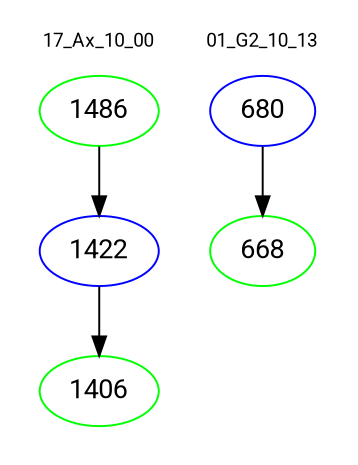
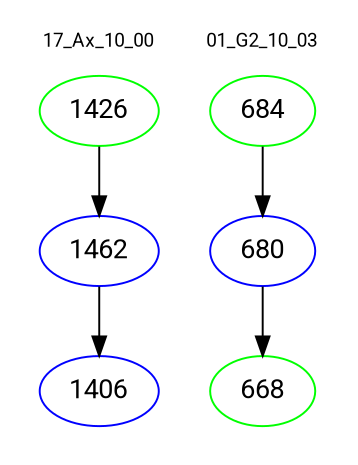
  digraph {
    fontname=Roboto
    node [color=green fontname=Roboto]
    edge [color=black fontname=Roboto]
-   n1 [label=1486]
-   n2 [color=blue label=1422]
-   n3 [label=1406]
+   n1 [label=1426]
+   n2 [color=blue label=1462]
+   n3 [color=blue label=1406]
+   n4 [label=684]
    n5 [color=blue label=680]
    n6 [label=668]
    subgraph cluster_1 {
      color=white
      fontsize=10
      label="17_Ax_10_00"
      n1
      n2
      n3
    }
    subgraph cluster_2 {
      color=white
      fontsize=10
-     label="01_G2_10_13"
+     label="01_G2_10_03"
+     n4
      n5
      n6
    }
    n1 -> n2
    n2 -> n3
+   n4 -> n5
    n5 -> n6
  }
